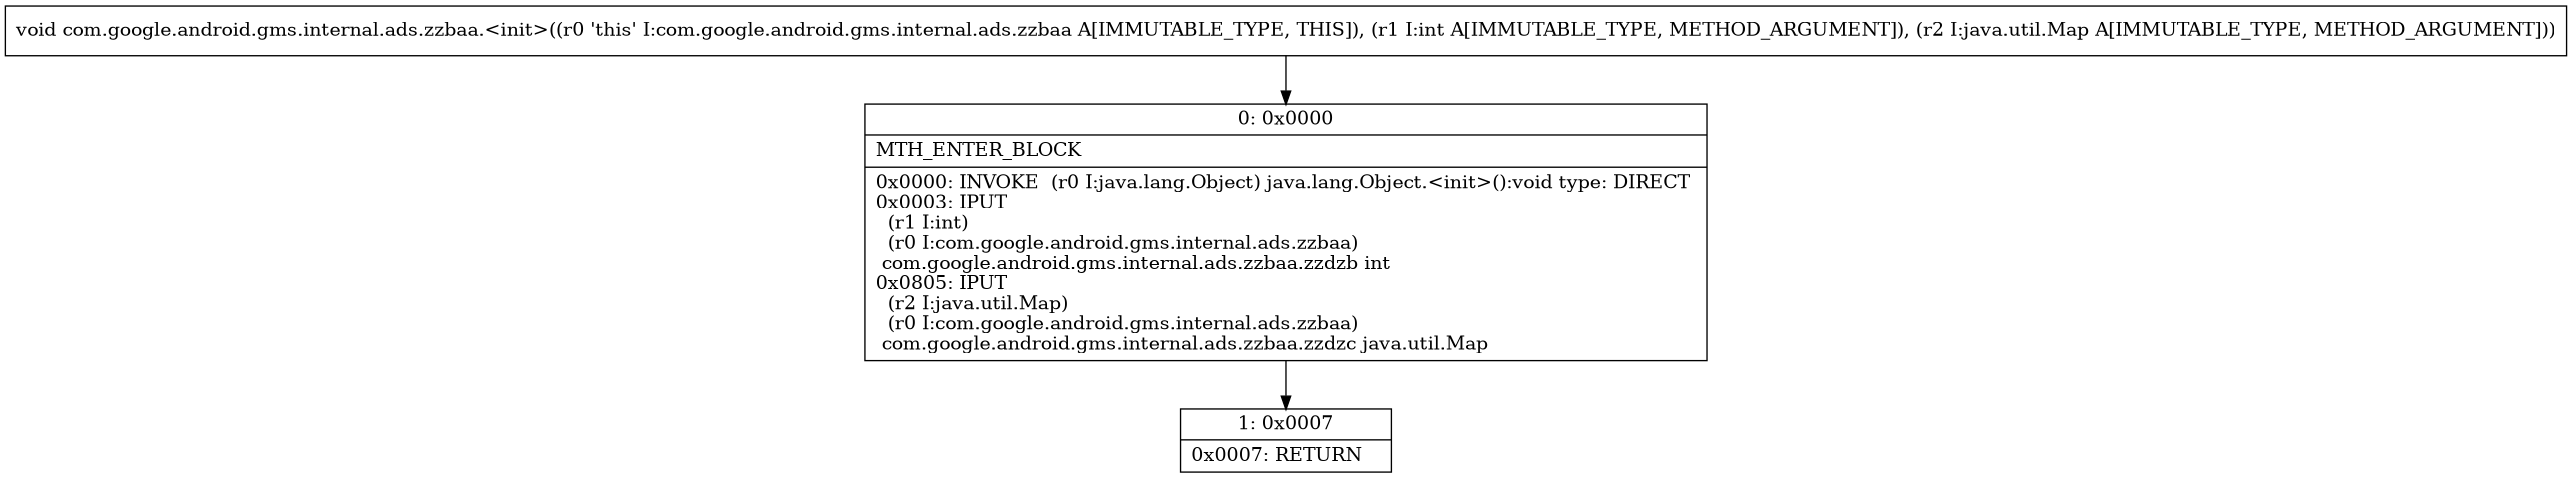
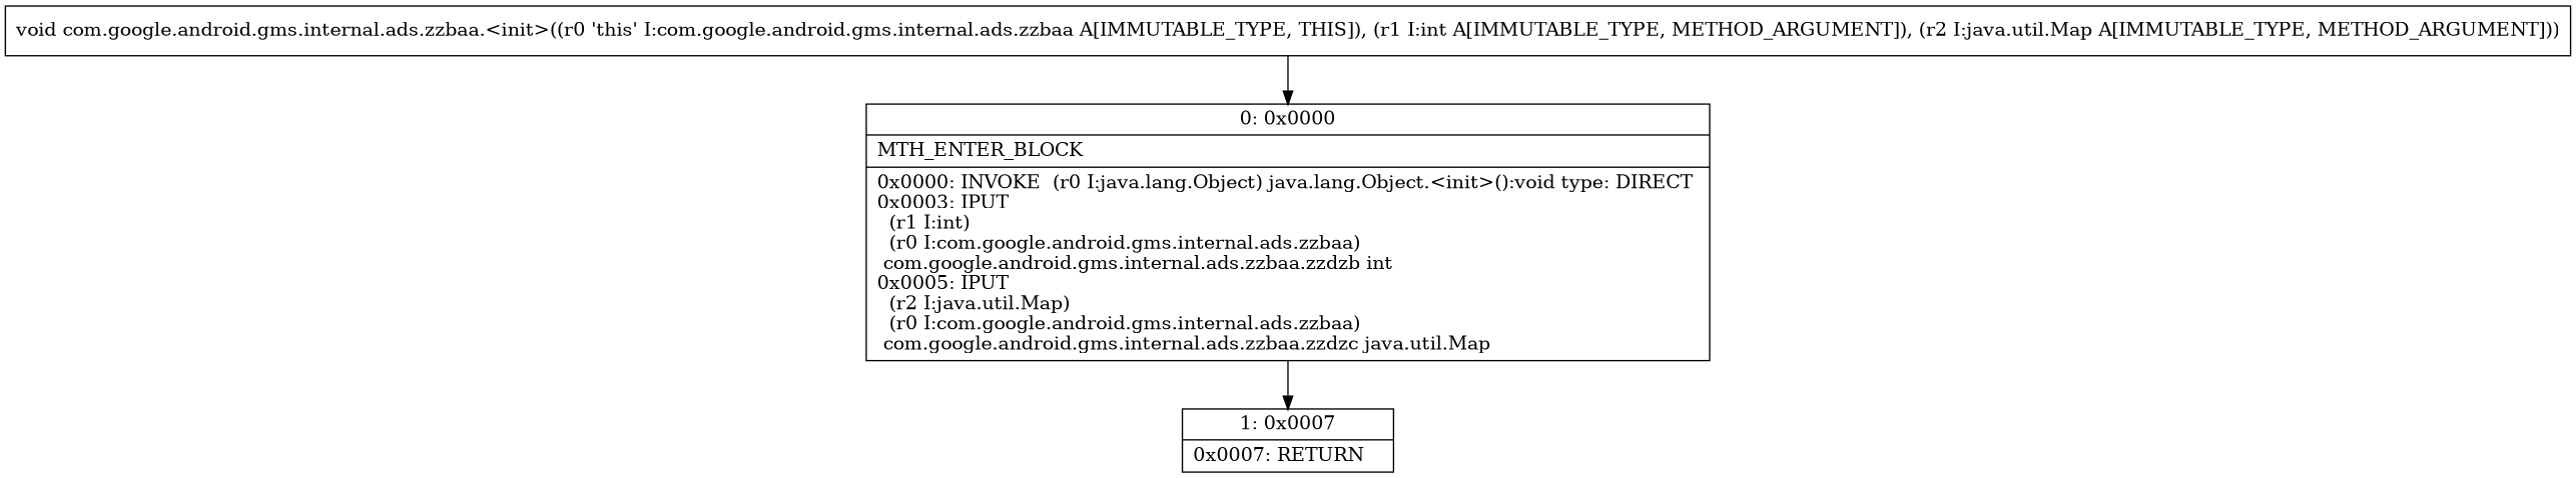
  digraph {
    node [shape=record]
-   n1 [label="{0\:\ 0x0000|MTH_ENTER_BLOCK\l|0x0000: INVOKE  (r0 I:java.lang.Object) java.lang.Object.\<init\>():void type: DIRECT \l0x0003: IPUT  \l  (r1 I:int)\l  (r0 I:com.google.android.gms.internal.ads.zzbaa)\l com.google.android.gms.internal.ads.zzbaa.zzdzb int \l0x0805: IPUT  \l  (r2 I:java.util.Map)\l  (r0 I:com.google.android.gms.internal.ads.zzbaa)\l com.google.android.gms.internal.ads.zzbaa.zzdzc java.util.Map \l}"]
+   n1 [label="{0\:\ 0x0000|MTH_ENTER_BLOCK\l|0x0000: INVOKE  (r0 I:java.lang.Object) java.lang.Object.\<init\>():void type: DIRECT \l0x0003: IPUT  \l  (r1 I:int)\l  (r0 I:com.google.android.gms.internal.ads.zzbaa)\l com.google.android.gms.internal.ads.zzbaa.zzdzb int \l0x0005: IPUT  \l  (r2 I:java.util.Map)\l  (r0 I:com.google.android.gms.internal.ads.zzbaa)\l com.google.android.gms.internal.ads.zzbaa.zzdzc java.util.Map \l}"]
    n2 [label="{1\:\ 0x0007|0x0007: RETURN   \l}"]
    n3 [label="{void com.google.android.gms.internal.ads.zzbaa.\<init\>((r0 'this' I:com.google.android.gms.internal.ads.zzbaa A[IMMUTABLE_TYPE, THIS]), (r1 I:int A[IMMUTABLE_TYPE, METHOD_ARGUMENT]), (r2 I:java.util.Map A[IMMUTABLE_TYPE, METHOD_ARGUMENT])) }"]
    n1 -> n2
    n3 -> n1
  }
